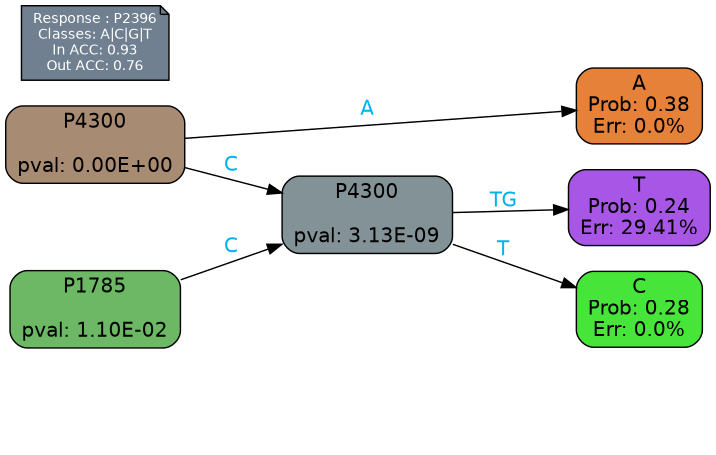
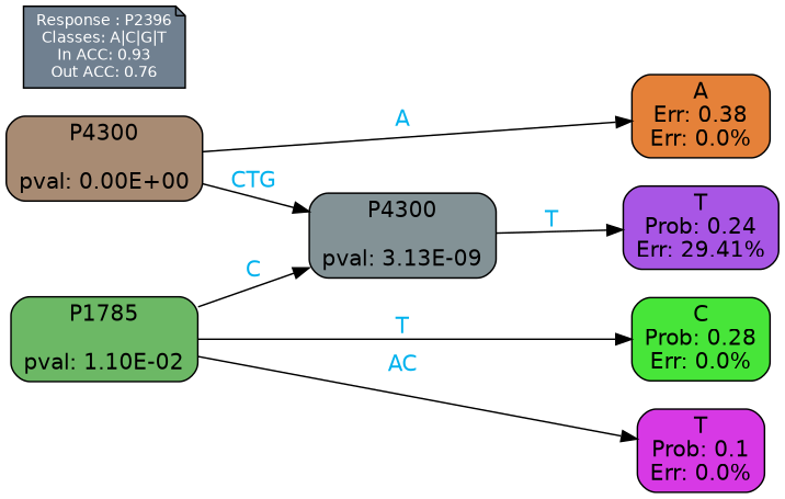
  digraph {
    rankdir=LR
    ranksep=equally
    splines=polylines
    node [color=black fontname=helvetica shape=box style="filled, rounded"]
    edge [fontcolor=deepskyblue2 fontname=helvetica]
-   n1 [fillcolor="#e58139" label="A\nProb: 0.38\nErr: 0.0%"]
+   n1 [fillcolor="#e58139" label="A\nErr: 0.38\nErr: 0.0%"]
    n2 [fillcolor="#a856e5" label="T\nProb: 0.24\nErr: 29.41%"]
+   n3 [fillcolor="#d739e5" label="T\nProb: 0.1\nErr: 0.0%"]
    n4 [fillcolor="#47e539" label="C\nProb: 0.28\nErr: 0.0%"]
    n5 [align=left fillcolor=slategray fontcolor=white fontsize=10 label="Response : P2396\nClasses: A|C|G|T\nIn ACC: 0.93\nOut ACC: 0.76\n" shape=note style=filled]
    n6 [fillcolor="#a88b73" label="P4300\n\npval: 0.00E+00"]
    n7 [fillcolor="#839296" label="P4300\n\npval: 3.13E-09"]
    n8 [fillcolor="#6cb865" label="P1785\n\npval: 1.10E-02"]
    subgraph sub_1 {
      rank=same
      n1
      n2
+     n3
      n4
    }
    subgraph sub_2 {
      rank=same
      n5
      n6
    }
    n6 -> n1 [label=A]
-   n6 -> n7 [label=C]
-   n7 -> n2 [label=TG]
-   n7 -> n4 [label=T]
+   n6 -> n7 [label=CTG]
+   n7 -> n2 [label=T]
+   n8 -> n3 [label=AC]
+   n8 -> n4 [label=T]
    n8 -> n7 [label=C]
  }
